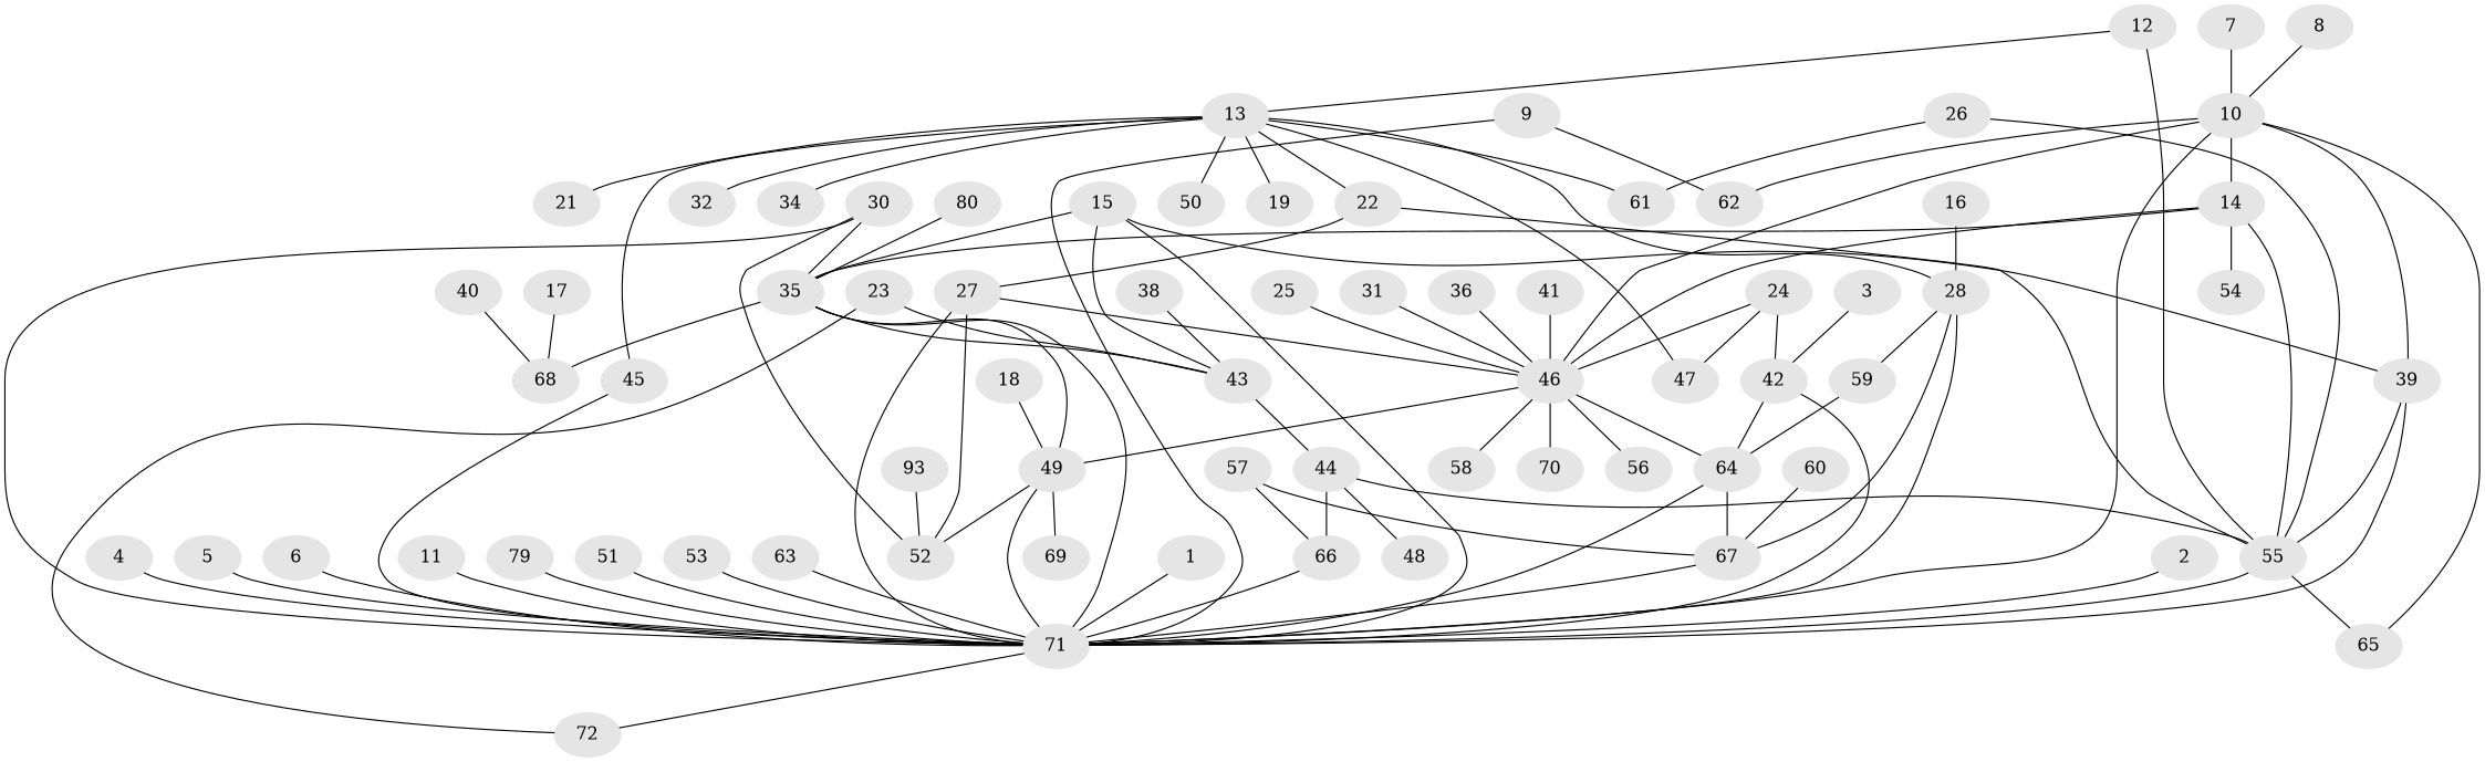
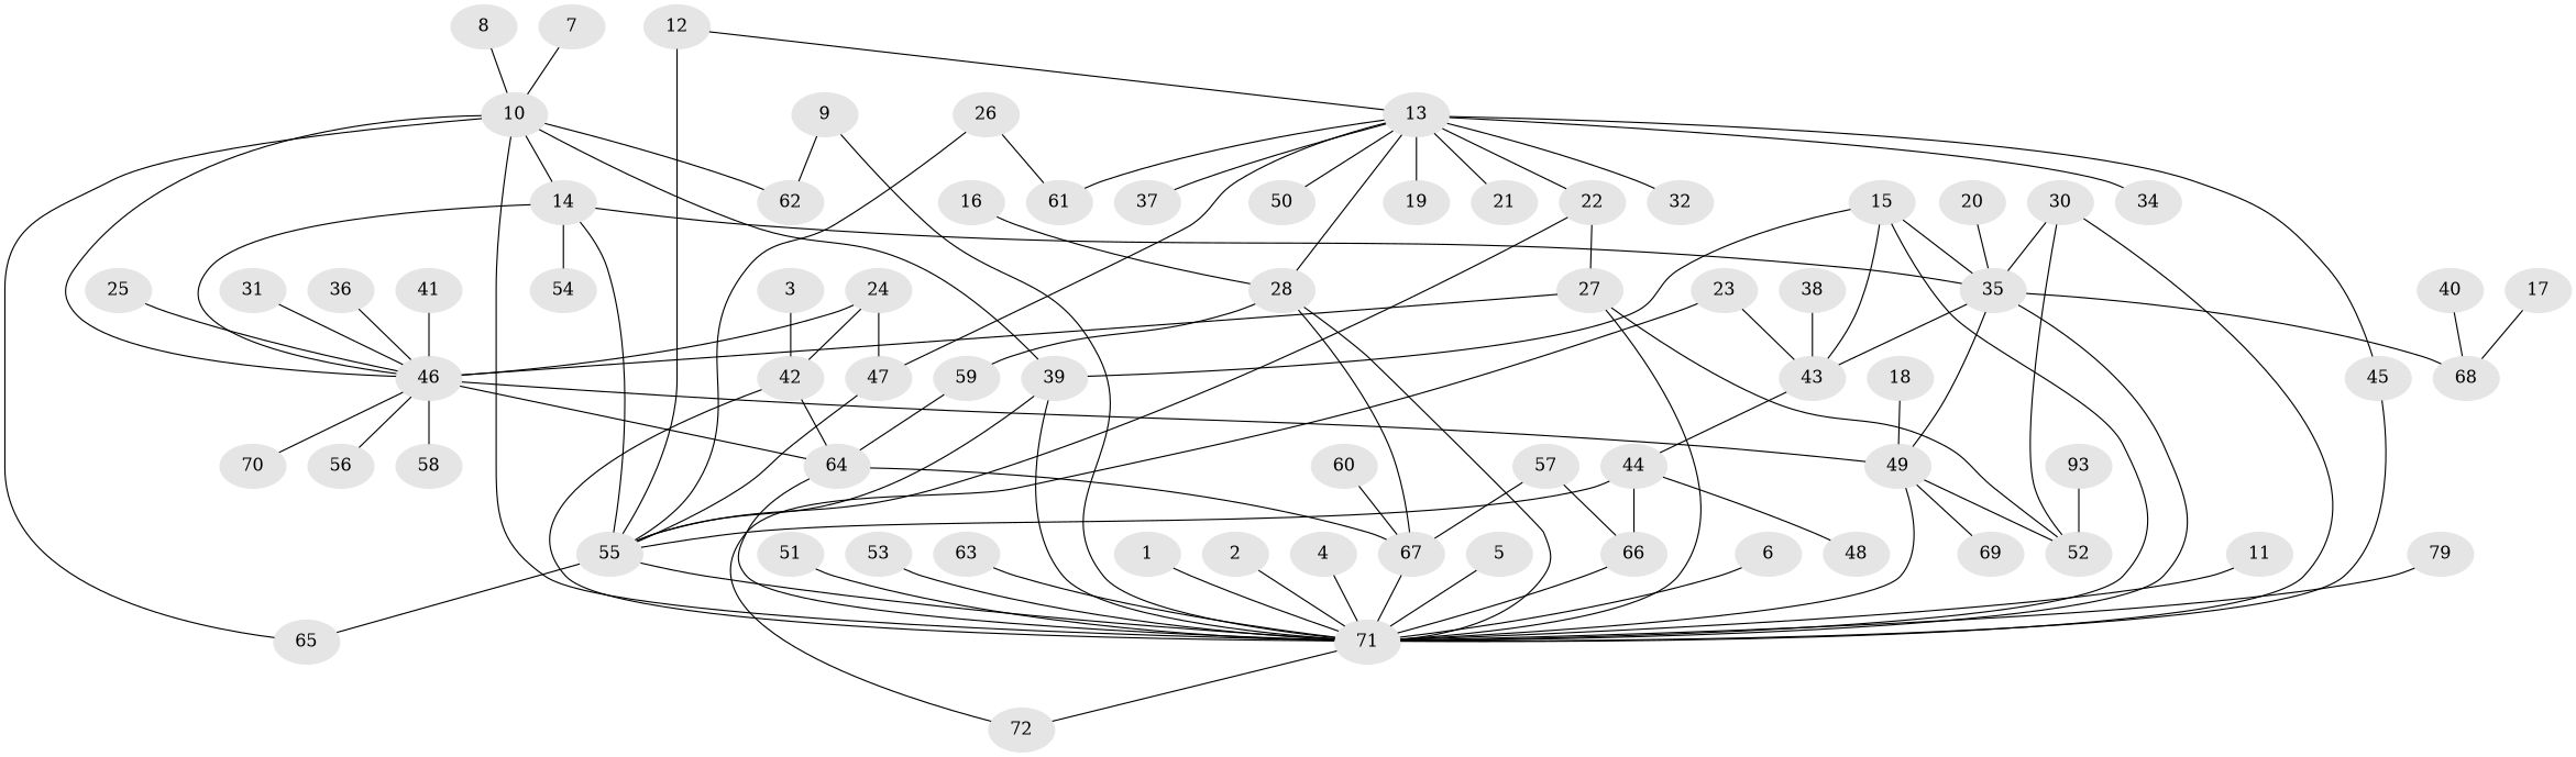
  graph {
    node [color=gray90 style=filled]
    edge [weight=1.0]
    1
    71
    72
    2
    3
    42
    64
    4
    5
    6
    7
    10
    62
    14
    39
    46
    65
    8
    9
    54
    55
    35
    49
    56
    58
    70
    11
    12
    13
    19
    21
    22
    28
    32
    34
+   37
    45
    47
    50
    61
    27
    59
    67
    43
    68
    15
    44
    16
    17
    18
    52
    69
-   20 [label=80]
+   20
    23
    24
    25
    26
    n58 [label=79]
    30
    31
    n61 [label=93]
    36
    38
    40
    41
    48
    66
    51
    53
    57
    60
    63
    1 -- 71
    71 -- 72
    2 -- 71
    3 -- 42
    42 -- 71
    42 -- 64
    64 -- 71
    64 -- 67
    4 -- 71
    5 -- 71
    6 -- 71
    7 -- 10
    10 -- 71
    10 -- 62
    10 -- 14
    10 -- 39
    10 -- 46
    10 -- 65
    14 -- 46
    14 -- 54
    14 -- 55
    14 -- 35
    39 -- 71
    39 -- 55
    46 -- 64 [weight=2.0]
    46 -- 49
    46 -- 56
    46 -- 58
    46 -- 70
    8 -- 10
    9 -- 71
    9 -- 62
    55 -- 71
    55 -- 65
    35 -- 71
    35 -- 49
    35 -- 43
    35 -- 68
    49 -- 71
    49 -- 52
    49 -- 69
    11 -- 71
    12 -- 55 [weight=2.0]
    12 -- 13
    13 -- 19
    13 -- 21
    13 -- 22
    13 -- 28
    13 -- 32 [weight=2.0]
    13 -- 34
+   13 -- 37
    13 -- 45
    13 -- 47
    13 -- 50
    13 -- 61
    22 -- 55
    22 -- 27
    28 -- 71
    28 -- 59
    28 -- 67
    45 -- 71
+   47 -- 55
    27 -- 71
    27 -- 46 [weight=2.0]
    27 -- 52
    59 -- 64
    67 -- 71
    43 -- 44
    15 -- 71
    15 -- 39
    15 -- 35
    15 -- 43
    44 -- 55
    44 -- 48
    44 -- 66
    16 -- 28
    17 -- 68
    18 -- 49
    20 -- 35
    23 -- 72
    23 -- 43
    24 -- 42
    24 -- 46
    24 -- 47
    25 -- 46
    26 -- 55
    26 -- 61
    n58 -- 71
    30 -- 71
    30 -- 35
    30 -- 52
    31 -- 46
    n61 -- 52
    36 -- 46
    38 -- 43
    40 -- 68
    41 -- 46
    66 -- 71
    51 -- 71
    53 -- 71
    57 -- 67
    57 -- 66
    60 -- 67
    63 -- 71
  }
